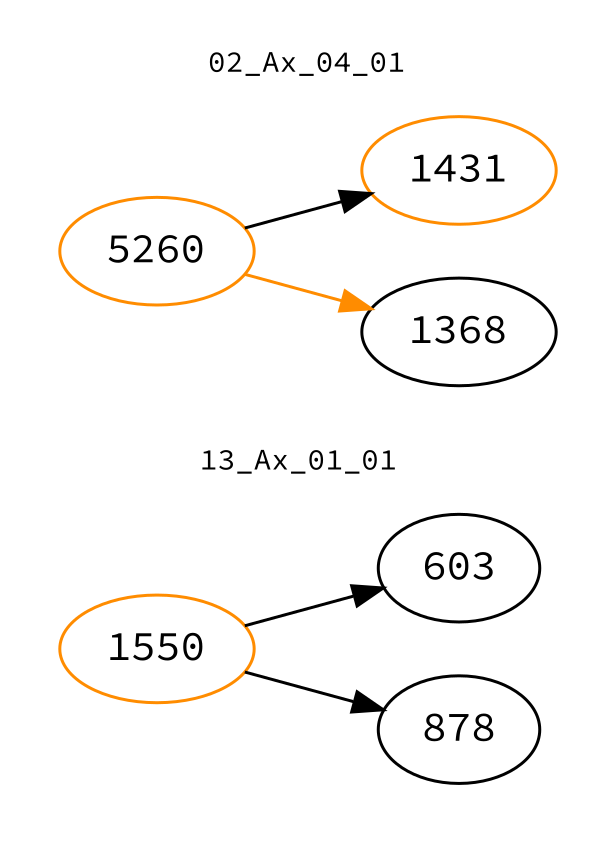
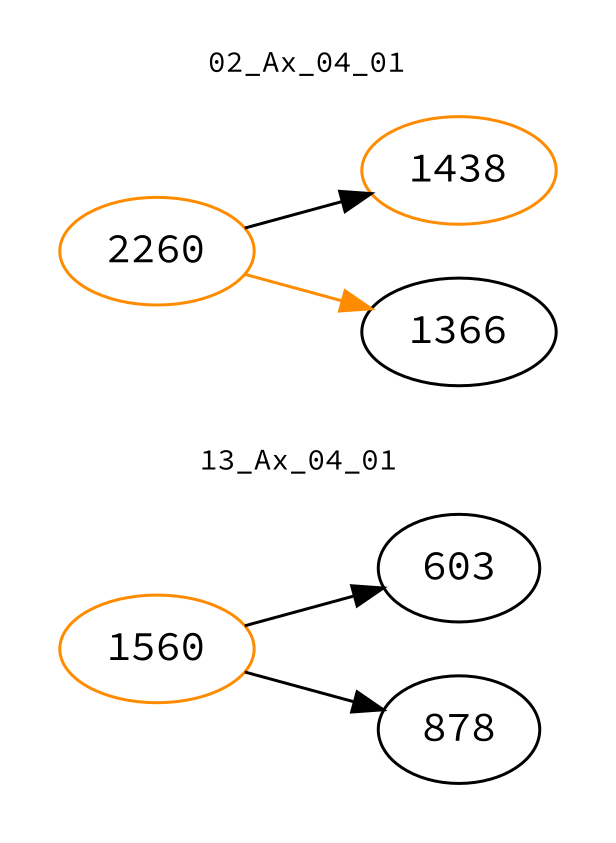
  digraph {
    fontname="Source Code Pro"
    rankdir=LR
    node [color=darkorange fontname="Source Code Pro"]
    edge [color=black fontname="Source Code Pro" style=solid]
-   n1 [label=1550]
+   n1 [label=1560]
    n2 [color=black label=878]
    n3 [color=black label=603]
-   n4 [label=5260]
-   n5 [color=black label=1368]
-   n6 [label=1431]
+   n4 [label=2260]
+   n5 [color=black label=1366]
+   n6 [label=1438]
    subgraph cluster_1 {
      color=white
      fontsize=10
-     label="13_Ax_01_01"
+     label="13_Ax_04_01"
      n1
      n2
      n3
    }
    subgraph cluster_2 {
      color=white
      fontsize=10
      label="02_Ax_04_01"
      n4
      n5
      n6
    }
    n1 -> n2
    n1 -> n3
    n4 -> n5 [color=darkorange]
    n4 -> n6
  }
